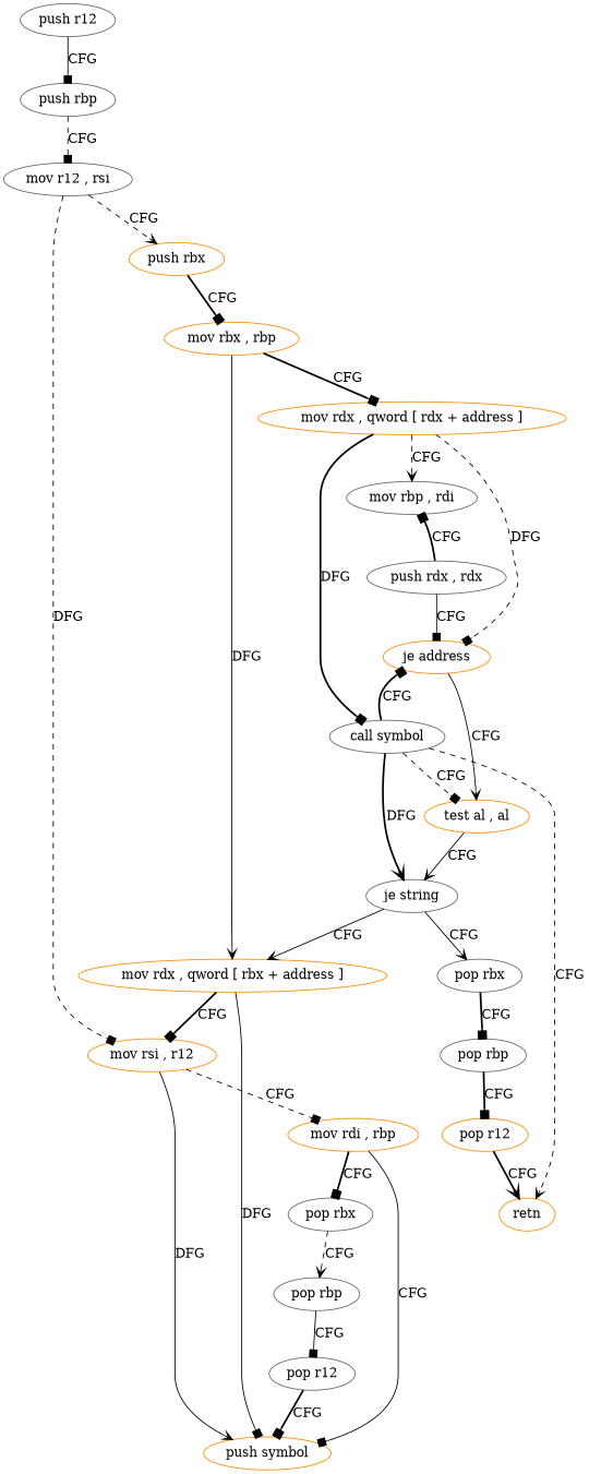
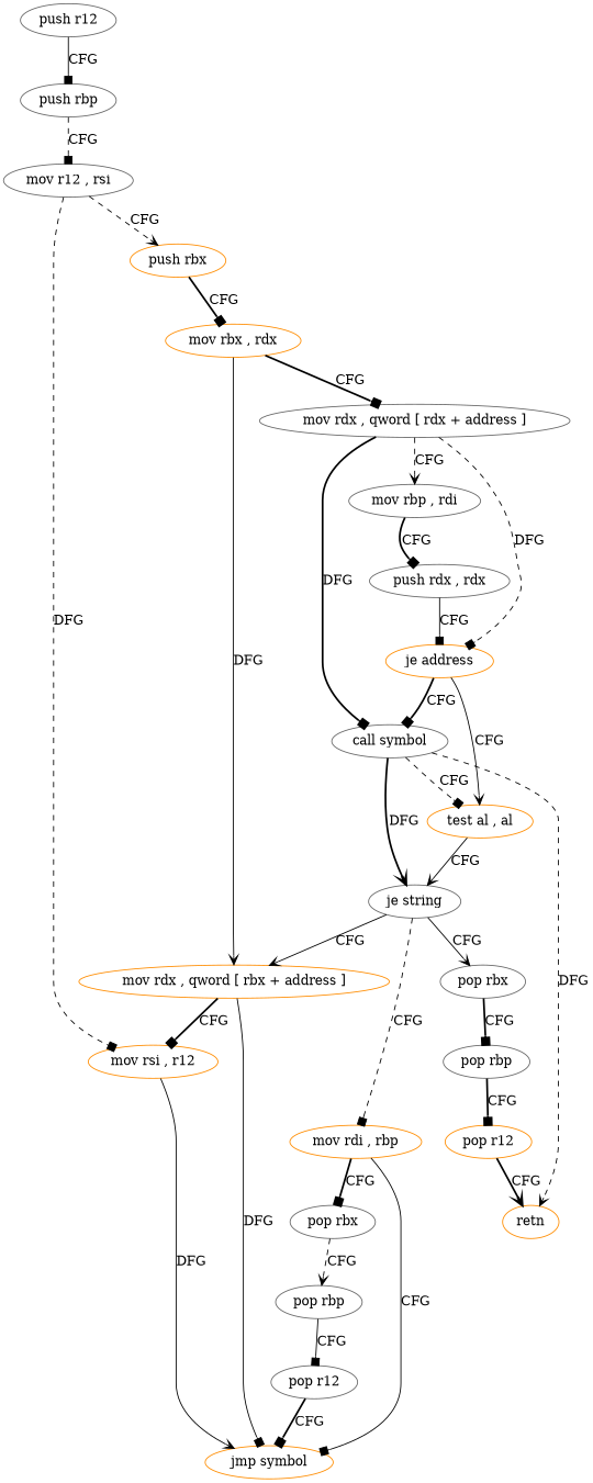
  digraph {
    node [color=gray40]
    edge [arrowhead=box style=bold]
    n1 [label="push r12"]
    n2 [label="push rbp"]
    n3 [label="mov r12 , rsi"]
    n4 [color=darkorange label="push rbx"]
    n5 [color=darkorange label="mov rsi , r12"]
-   n6 [color=darkorange label="mov rbx , rbp"]
+   n6 [color=darkorange label="mov rbx , rdx"]
    n7 [color=darkorange label="mov rdi , rbp"]
-   n8 [color=darkorange label="push symbol"]
-   n9 [color=darkorange label="mov rdx , qword [ rdx + address ]"]
+   n8 [color=darkorange label="jmp symbol"]
+   n9 [label="mov rdx , qword [ rdx + address ]"]
    n10 [color=darkorange label="mov rdx , qword [ rbx + address ]"]
    n11 [label="mov rbp , rdi"]
    n12 [color=darkorange label="je address"]
    n13 [label="call symbol"]
    n14 [label="push rdx , rdx"]
    n15 [color=darkorange label="test al , al"]
    n16 [label="je string"]
    n17 [color=darkorange label=retn]
    n18 [label="pop rbx"]
    n19 [label="pop rbx"]
    n20 [label="pop rbp"]
    n21 [label="pop r12"]
    n22 [label="pop rbp"]
    n23 [color=darkorange label="pop r12"]
    n1 -> n2 [label=CFG style=solid]
    n2 -> n3 [label=CFG style=dashed]
    n3 -> n4 [arrowhead=vee label=CFG style=dashed]
    n3 -> n5 [label=DFG style=dashed]
    n4 -> n6 [label=CFG]
-   n5 -> n7 [label=CFG style=dashed]
+   n16 -> n7 [label=CFG style=dashed]
    n5 -> n8 [arrowhead=vee label=DFG style=solid]
    n6 -> n9 [label=CFG]
    n6 -> n10 [arrowhead=vee label=DFG style=solid]
    n7 -> n8 [label=CFG style=solid]
    n7 -> n18 [label=CFG]
    n9 -> n11 [arrowhead=vee label=CFG style=dashed]
    n9 -> n12 [label=DFG style=dashed]
    n9 -> n13 [label=DFG]
    n10 -> n5 [label=CFG]
    n10 -> n8 [label=DFG style=solid]
-   n14 -> n11 [label=CFG]
-   n13 -> n12 [label=CFG]
+   n11 -> n14 [label=CFG]
+   n12 -> n13 [label=CFG]
    n12 -> n15 [arrowhead=vee label=CFG style=solid]
    n13 -> n15 [label=CFG style=dashed]
    n13 -> n16 [arrowhead=vee label=DFG]
-   n13 -> n17 [arrowhead=vee label=CFG style=dashed]
+   n13 -> n17 [arrowhead=vee label=DFG style=dashed]
    n14 -> n12 [label=CFG style=solid]
    n15 -> n16 [arrowhead=vee label=CFG style=solid]
    n16 -> n10 [arrowhead=vee label=CFG style=solid]
    n16 -> n19 [arrowhead=vee label=CFG style=solid]
    n18 -> n20 [arrowhead=vee label=CFG style=dashed]
    n19 -> n22 [label=CFG]
    n20 -> n21 [label=CFG style=solid]
    n21 -> n8 [label=CFG]
    n22 -> n23 [label=CFG]
    n23 -> n17 [arrowhead=vee label=CFG]
  }
